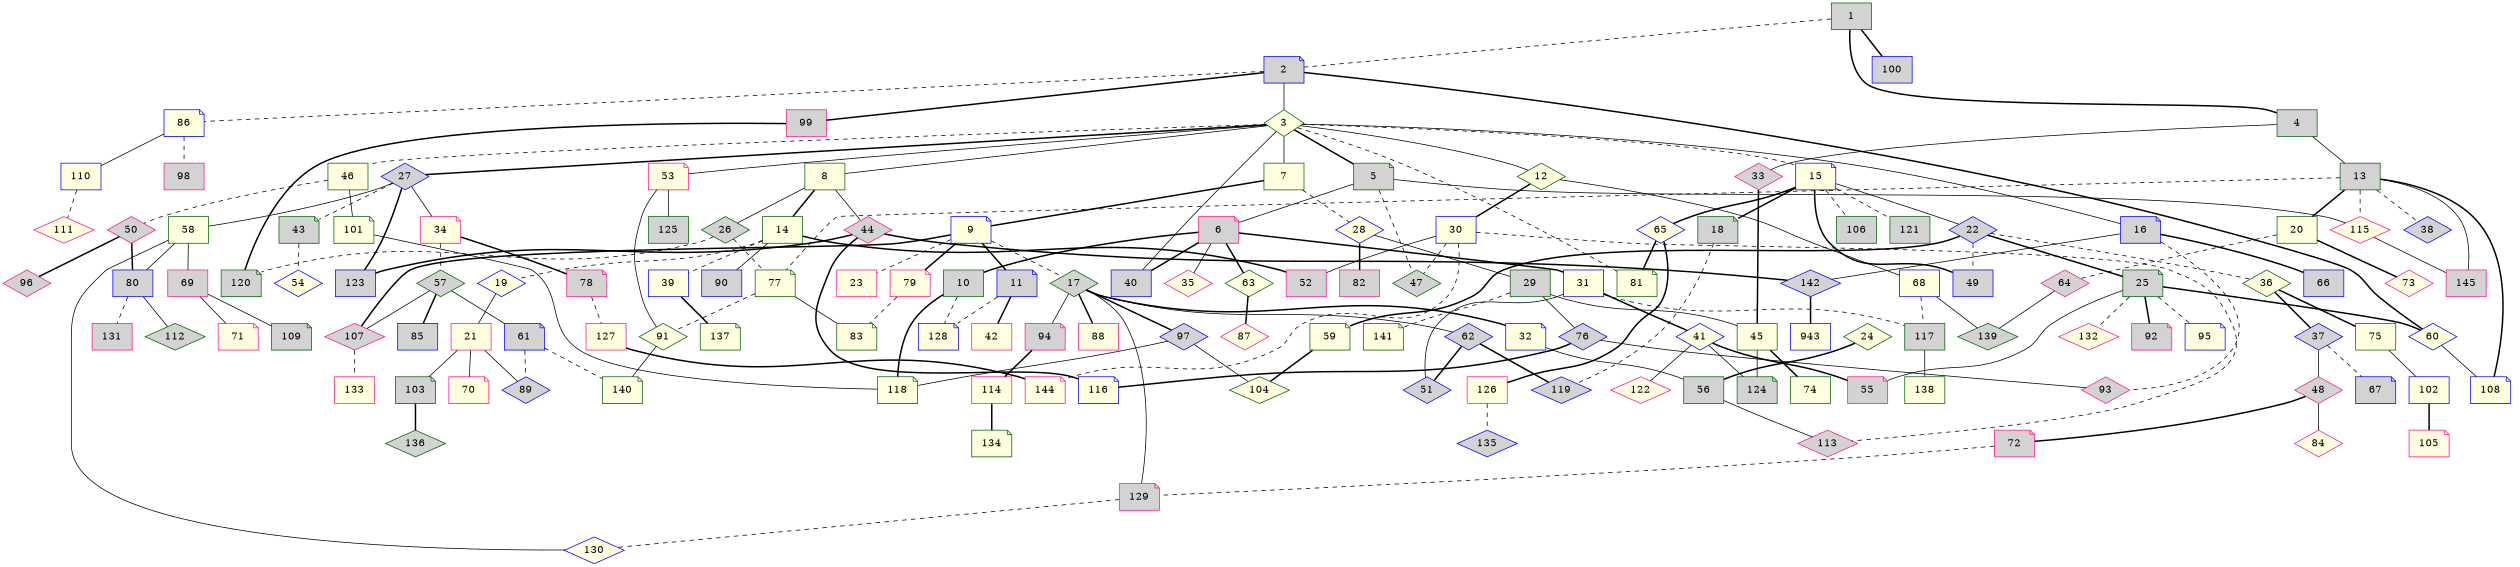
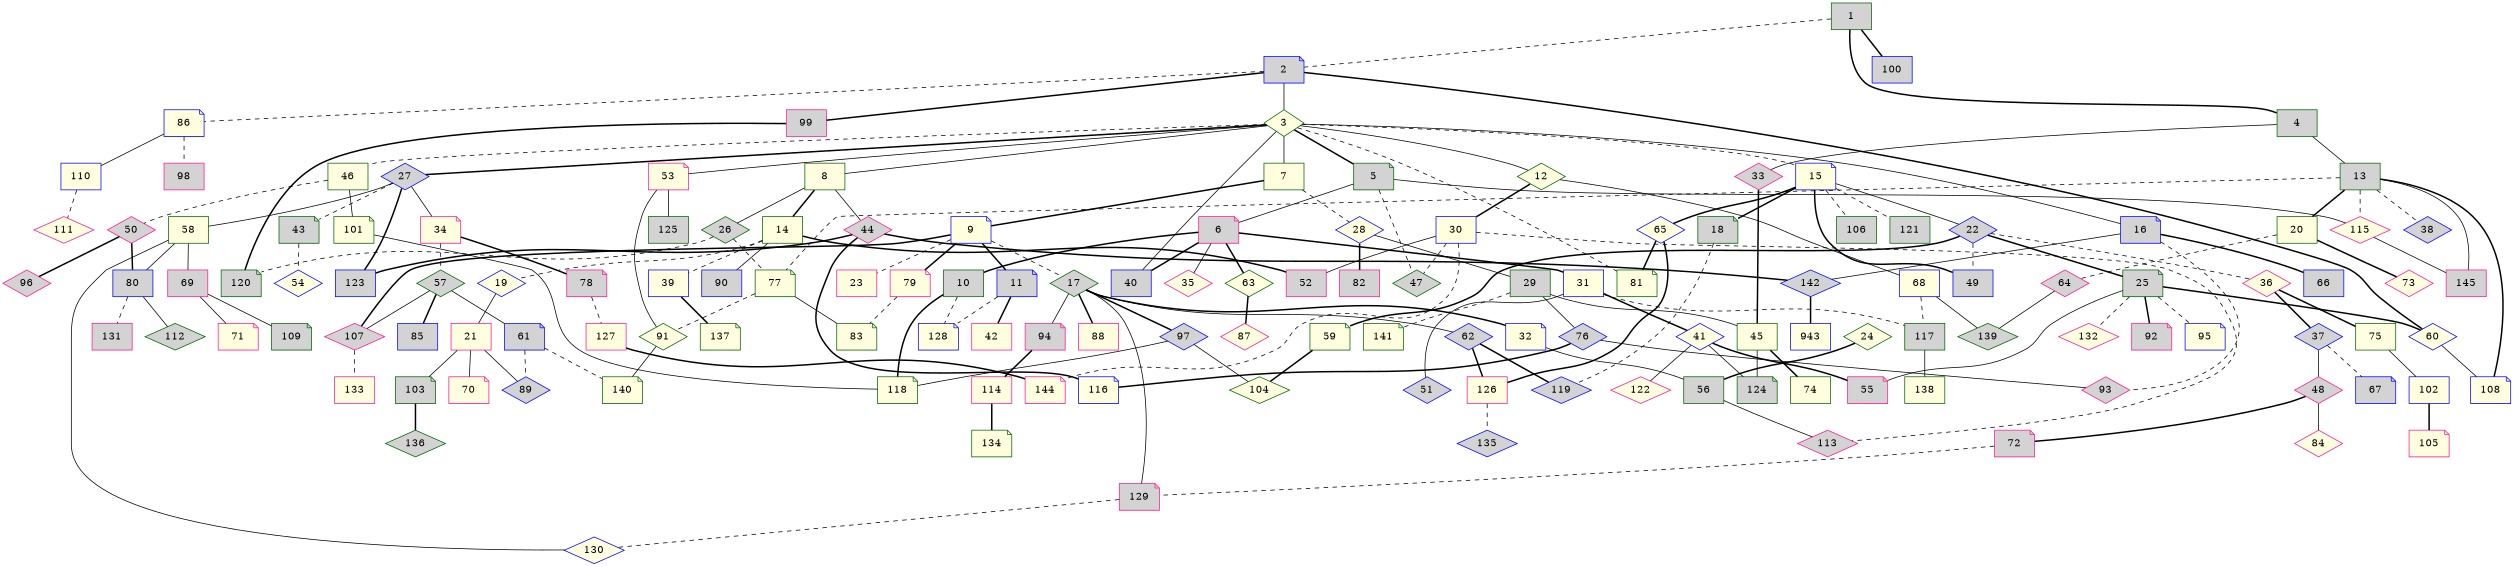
  graph {
    node [color=darkgreen fillcolor=lightgrey shape=box style=filled]
    edge [style=solid]
    2 [color=blue shape=note]
    1
    4
    100 [color=blue]
    3 [fillcolor=lightyellow shape=diamond]
    60 [color=blue fillcolor=lightyellow shape=diamond]
    86 [color=blue fillcolor=lightyellow shape=note]
    99 [color=deeppink]
    13
    33 [color=deeppink shape=diamond]
    5 [shape=note]
    7 [fillcolor=lightyellow]
    8 [fillcolor=lightyellow]
    12 [fillcolor=lightyellow shape=diamond]
    15 [color=blue fillcolor=lightyellow shape=note]
    16 [color=blue shape=note]
    27 [color=blue shape=diamond]
    40 [color=blue]
    46 [fillcolor=lightyellow]
    53 [color=deeppink fillcolor=lightyellow shape=note]
    81 [fillcolor=lightyellow shape=note]
    108 [color=blue fillcolor=lightyellow shape=note]
    98 [color=deeppink]
    110 [color=blue fillcolor=lightyellow]
    120 [shape=note]
    6 [color=deeppink shape=note]
    47 [shape=diamond]
    115 [color=deeppink fillcolor=lightyellow shape=diamond]
    9 [color=blue fillcolor=lightyellow shape=note]
    28 [color=blue fillcolor=lightyellow shape=diamond]
    14 [fillcolor=lightyellow]
    26 [shape=diamond]
    44 [color=deeppink shape=diamond]
    30 [color=blue fillcolor=lightyellow]
    68 [color=blue fillcolor=lightyellow]
    18 [shape=note]
    22 [color=blue shape=diamond]
    49 [color=blue]
    65 [color=blue fillcolor=lightyellow shape=diamond]
    106
    121
    66 [color=blue]
    93 [color=deeppink shape=diamond]
    142 [color=blue shape=diamond]
    34 [color=deeppink fillcolor=lightyellow shape=note]
    43 [shape=note]
    58 [fillcolor=lightyellow]
    123 [color=blue]
    50 [color=deeppink shape=diamond]
    101 [fillcolor=lightyellow shape=note]
    91 [fillcolor=lightyellow shape=diamond]
    125
    20 [fillcolor=lightyellow]
    38 [color=blue shape=diamond]
    77 [fillcolor=lightyellow shape=note]
    145 [color=deeppink]
    45 [fillcolor=lightyellow]
    10
    31 [color=blue fillcolor=lightyellow]
    35 [color=deeppink fillcolor=lightyellow shape=diamond]
    63 [fillcolor=lightyellow shape=diamond]
    24 [fillcolor=lightyellow shape=diamond]
    56
    118 [fillcolor=lightyellow shape=note]
    128 [color=blue fillcolor=lightyellow shape=note]
    41 [color=blue fillcolor=lightyellow shape=diamond]
    51 [color=blue shape=diamond]
    117
    87 [color=deeppink fillcolor=lightyellow shape=diamond]
    11 [color=blue shape=note]
    17 [shape=diamond]
    23 [color=deeppink fillcolor=lightyellow]
    79 [color=deeppink fillcolor=lightyellow shape=note]
    107 [color=deeppink shape=diamond]
    29
    82 [color=deeppink]
    19 [color=blue fillcolor=lightyellow shape=diamond]
    39 [color=blue fillcolor=lightyellow]
    52 [color=deeppink]
    90 [color=blue]
    116 [color=blue fillcolor=lightyellow shape=note]
    42 [color=deeppink fillcolor=lightyellow]
    32 [color=blue fillcolor=lightyellow shape=note]
    62 [color=blue shape=diamond]
    88 [color=deeppink fillcolor=lightyellow]
    94 [color=deeppink shape=note]
    97 [color=blue shape=diamond]
    129 [color=deeppink shape=note]
    83 [fillcolor=lightyellow shape=note]
    133 [color=deeppink fillcolor=lightyellow]
    113 [color=deeppink shape=diamond]
    144 [color=deeppink fillcolor=lightyellow shape=note]
    139 [shape=diamond]
    64 [color=deeppink shape=diamond]
    73 [color=deeppink fillcolor=lightyellow shape=diamond]
    21 [color=deeppink fillcolor=lightyellow]
    137 [fillcolor=lightyellow shape=note]
    119 [color=blue shape=diamond]
    25 [shape=note]
-   36 [fillcolor=lightyellow shape=diamond]
+   36 [color=deeppink fillcolor=lightyellow shape=diamond]
    59 [fillcolor=lightyellow shape=note]
    126 [color=deeppink fillcolor=lightyellow]
    n103 [color=blue fillcolor=lightyellow label=943]
    114 [color=deeppink fillcolor=lightyellow]
    104 [fillcolor=lightyellow shape=diamond]
    130 [color=blue fillcolor=lightyellow shape=diamond]
    70 [color=deeppink fillcolor=lightyellow shape=note]
    89 [color=blue shape=diamond]
    103 [shape=note]
    136 [shape=diamond]
    55 [color=deeppink shape=note]
    92 [color=deeppink shape=note]
    95 [color=blue fillcolor=lightyellow shape=note]
    132 [color=deeppink fillcolor=lightyellow shape=diamond]
    37 [color=blue shape=diamond]
    75 [fillcolor=lightyellow]
    57 [shape=diamond]
    78 [color=deeppink shape=note]
    54 [color=blue fillcolor=lightyellow shape=diamond]
    80 [color=blue]
    69 [color=deeppink]
    76 [color=blue shape=diamond]
    141 [fillcolor=lightyellow shape=note]
    124 [shape=note]
    74 [fillcolor=lightyellow]
    122 [color=deeppink fillcolor=lightyellow shape=diamond]
    138 [fillcolor=lightyellow]
    61 [color=blue shape=note]
    85 [color=blue]
    127 [color=deeppink fillcolor=lightyellow]
    48 [color=deeppink shape=diamond]
    67 [color=blue shape=note]
    102 [color=blue fillcolor=lightyellow]
    72 [color=deeppink shape=note]
    84 [color=deeppink fillcolor=lightyellow shape=diamond]
    96 [color=deeppink shape=diamond]
    112 [shape=diamond]
    131 [color=deeppink]
    140 [fillcolor=lightyellow shape=note]
    71 [color=deeppink fillcolor=lightyellow shape=note]
    109 [shape=note]
    135 [color=blue shape=diamond]
    105 [color=deeppink fillcolor=lightyellow shape=note]
    111 [color=deeppink fillcolor=lightyellow shape=diamond]
    134 [fillcolor=lightyellow shape=note]
    2 -- 3
    2 -- 60 [style=bold]
    2 -- 86 [style=dashed]
    2 -- 99 [style=bold]
    1 -- 2 [style=dashed]
    1 -- 4 [style=bold]
    1 -- 100 [style=bold]
    4 -- 13
    4 -- 33
    3 -- 5 [style=bold]
    3 -- 7
    3 -- 8
    3 -- 12
    3 -- 15 [style=dashed]
    3 -- 16
    3 -- 27 [style=bold]
    3 -- 40
    3 -- 46 [style=dashed]
    3 -- 53
    3 -- 81 [style=dashed]
    60 -- 108
    86 -- 98 [style=dashed]
    86 -- 110
    99 -- 120 [style=bold]
    13 -- 108 [style=bold]
    13 -- 115 [style=dashed]
    13 -- 20 [style=bold]
    13 -- 38 [style=dashed]
    13 -- 77 [style=dashed]
    13 -- 145
    33 -- 45 [style=bold]
    5 -- 6
    5 -- 47 [style=dashed]
    5 -- 115
    7 -- 9 [style=bold]
    7 -- 28 [style=dashed]
    8 -- 14 [style=bold]
    8 -- 26
    8 -- 44
    12 -- 30 [style=bold]
    12 -- 68
    15 -- 18 [style=bold]
    15 -- 22
    15 -- 49 [style=bold]
    15 -- 65 [style=bold]
    15 -- 106 [style=dashed]
    15 -- 121 [style=dashed]
    16 -- 66 [style=bold]
    16 -- 93 [style=dashed]
    16 -- 142
    27 -- 34
    27 -- 43 [style=dashed]
    27 -- 58
    27 -- 123 [style=bold]
    46 -- 50 [style=dashed]
    46 -- 101
    53 -- 91
    53 -- 125
    110 -- 111 [style=dashed]
    6 -- 40 [style=bold]
    6 -- 10 [style=bold]
    6 -- 31 [style=bold]
    6 -- 35
    6 -- 63 [style=bold]
    115 -- 145
    9 -- 11 [style=bold]
    9 -- 17 [style=dashed]
    9 -- 23 [style=dashed]
    9 -- 79 [style=bold]
    9 -- 107 [style=bold]
    28 -- 29
    28 -- 82 [style=bold]
    14 -- 19 [style=dashed]
    14 -- 39 [style=dashed]
    14 -- 52 [style=bold]
    14 -- 90
    26 -- 120 [style=dashed]
    26 -- 77 [style=dashed]
    44 -- 142 [style=bold]
    44 -- 123 [style=bold]
    44 -- 116 [style=bold]
    30 -- 47 [style=dashed]
    30 -- 52
    30 -- 113 [style=dashed]
    30 -- 144 [style=dashed]
    68 -- 117 [style=dashed]
    68 -- 139
    18 -- 119 [style=dashed]
    22 -- 49 [style=dashed]
    22 -- 25 [style=bold]
    22 -- 36 [style=dashed]
    22 -- 59 [style=bold]
    65 -- 81 [style=bold]
    65 -- 126 [style=bold]
    142 -- n103 [style=bold]
    34 -- 57 [style=dashed]
    34 -- 78 [style=bold]
    43 -- 54 [style=dashed]
    58 -- 130
    58 -- 80
    58 -- 69
    50 -- 80 [style=bold]
    50 -- 96 [style=bold]
    101 -- 118
    91 -- 140
    20 -- 64 [style=dashed]
    20 -- 73 [style=bold]
    77 -- 91 [style=dashed]
    77 -- 83
    45 -- 124
    45 -- 74 [style=bold]
    10 -- 118 [style=bold]
    10 -- 128 [style=dashed]
    31 -- 41 [style=bold]
    31 -- 51
    31 -- 117 [style=dashed]
    63 -- 87 [style=bold]
    24 -- 56 [style=bold]
    56 -- 113
    41 -- 55 [style=bold]
    41 -- 124
    41 -- 122
    117 -- 138
    11 -- 128 [style=dashed]
    11 -- 42 [style=bold]
    17 -- 32 [style=bold]
    17 -- 62
    17 -- 88 [style=bold]
    17 -- 94
    17 -- 97 [style=bold]
    17 -- 129
    79 -- 83 [style=dashed]
    107 -- 133 [style=dashed]
    29 -- 45
    29 -- 76
    29 -- 141 [style=dashed]
    19 -- 21
    39 -- 137 [style=bold]
    32 -- 56
    62 -- 119 [style=bold]
-   62 -- 51 [style=bold]
+   62 -- 126 [style=bold]
    94 -- 114 [style=bold]
    97 -- 118
    97 -- 104
    129 -- 130 [style=dashed]
    64 -- 139
    21 -- 70
    21 -- 89
    21 -- 103
    25 -- 60 [style=bold]
    25 -- 55
    25 -- 92 [style=bold]
    25 -- 95 [style=dashed]
    25 -- 132 [style=dashed]
    36 -- 37 [style=bold]
    36 -- 75 [style=bold]
    59 -- 104 [style=bold]
    126 -- 135 [style=dashed]
    114 -- 134 [style=bold]
    103 -- 136 [style=bold]
    37 -- 48
    37 -- 67 [style=dashed]
    75 -- 102
    57 -- 107
    57 -- 61
    57 -- 85 [style=bold]
    78 -- 127 [style=dashed]
    80 -- 112
    80 -- 131 [style=dashed]
    69 -- 71
    69 -- 109
    76 -- 93
    76 -- 116 [style=bold]
    61 -- 89 [style=dashed]
    61 -- 140 [style=dashed]
    127 -- 144 [style=bold]
    48 -- 72 [style=bold]
    48 -- 84
    102 -- 105 [style=bold]
    72 -- 129 [style=dashed]
  }
